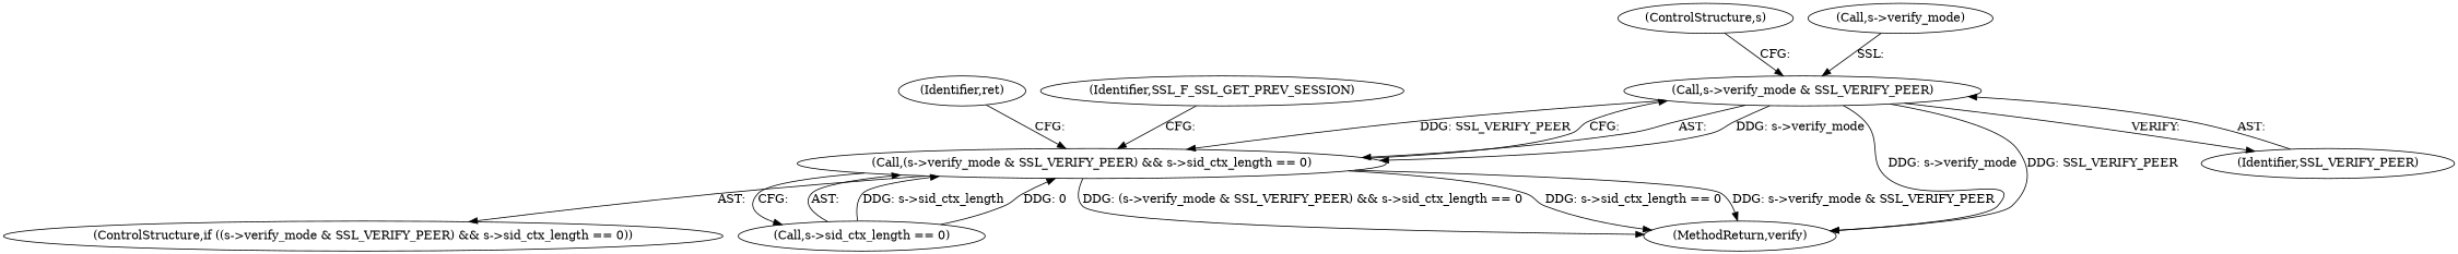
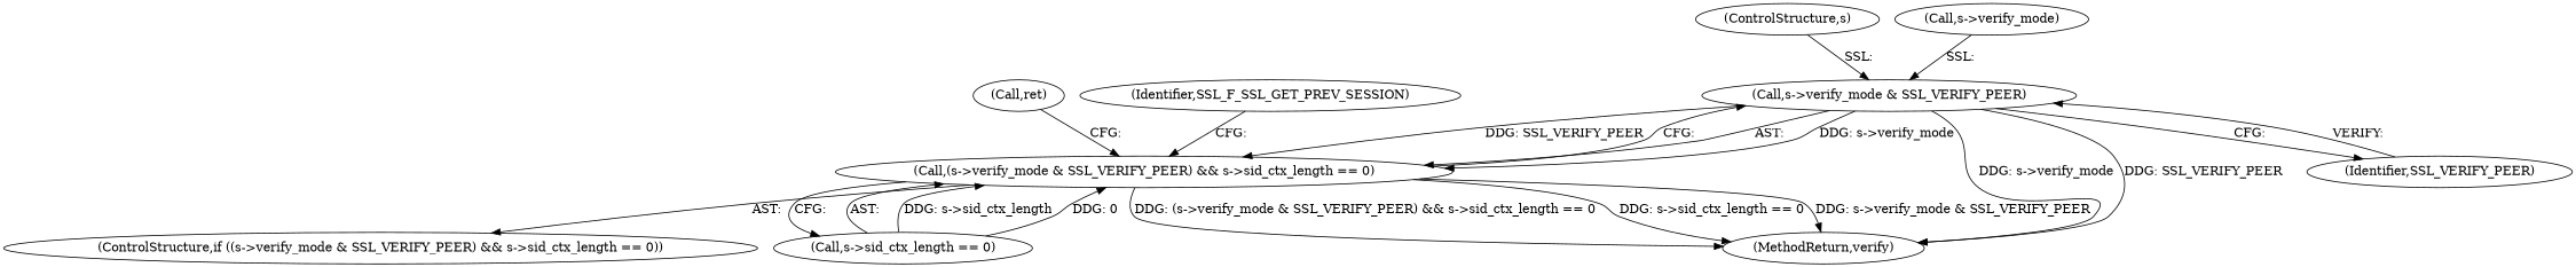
  digraph {
    n1 [label="(Call,s->verify_mode & SSL_VERIFY_PEER)"]
    n2 [label="(Call,(s->verify_mode & SSL_VERIFY_PEER) && s->sid_ctx_length == 0)"]
    n3 [label="(MethodReturn,verify)"]
    n4 [label="(Identifier,SSL_VERIFY_PEER)"]
    n5 [label="(ControlStructure,if ((s->verify_mode & SSL_VERIFY_PEER) && s->sid_ctx_length == 0))"]
    n6 [label="(Call,s->sid_ctx_length == 0)"]
-   n7 [label="(Identifier,ret)"]
+   n7 [label="(Call,ret)"]
    n8 [label="(ControlStructure,s)"]
    n9 [label="(Identifier,SSL_F_SSL_GET_PREV_SESSION)"]
    n10 [label="(Call,s->verify_mode)"]
    n1 -> n2 [label="AST: "]
    n1 -> n2 [label="DDG: s->verify_mode"]
    n1 -> n2 [label="DDG: SSL_VERIFY_PEER"]
    n1 -> n3 [label="DDG: s->verify_mode"]
    n1 -> n3 [label="DDG: SSL_VERIFY_PEER"]
-   n1 -> n4 [label="VERIFY: "]
+   n1 -> n4 [label="CFG: "]
    n2 -> n1 [label="CFG: "]
    n2 -> n3 [label="DDG: s->sid_ctx_length == 0"]
    n2 -> n3 [label="DDG: s->verify_mode & SSL_VERIFY_PEER"]
    n2 -> n3 [label="DDG: (s->verify_mode & SSL_VERIFY_PEER) && s->sid_ctx_length == 0"]
    n2 -> n5 [label="AST: "]
    n2 -> n6 [label="CFG: "]
-   n4 -> n1 [label="AST: "]
+   n4 -> n1 [label="VERIFY: "]
    n6 -> n2 [label="AST: "]
    n6 -> n2 [label="DDG: s->sid_ctx_length"]
    n6 -> n2 [label="DDG: 0"]
    n7 -> n2 [label="CFG: "]
-   n8 -> n1 [label="CFG: "]
+   n8 -> n1 [label="SSL: "]
    n9 -> n2 [label="CFG: "]
    n10 -> n1 [label="SSL: "]
  }
